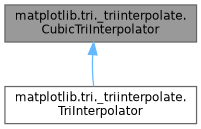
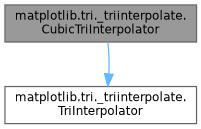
  digraph {
    node [color=gray40 fontname=Helvetica fontsize=10 shape=box style=filled]
    n1 [fillcolor=grey60 fontcolor=black height=0.2 label="matplotlib.tri._triinterpolate.\lCubicTriInterpolator" width=0.4]
    n2 [fillcolor=white height=0.2 label="matplotlib.tri._triinterpolate.\lTriInterpolator" width=0.4]
-   n1 -> n2 [color=steelblue1 dir=back fontname=Helvetica fontsize=10 labelfontname=Helvetica labelfontsize=10 style=solid]
+   n2 -> n1 [color=steelblue1 dir=back fontname=Helvetica fontsize=10 labelfontname=Helvetica labelfontsize=10 style=solid]
  }
